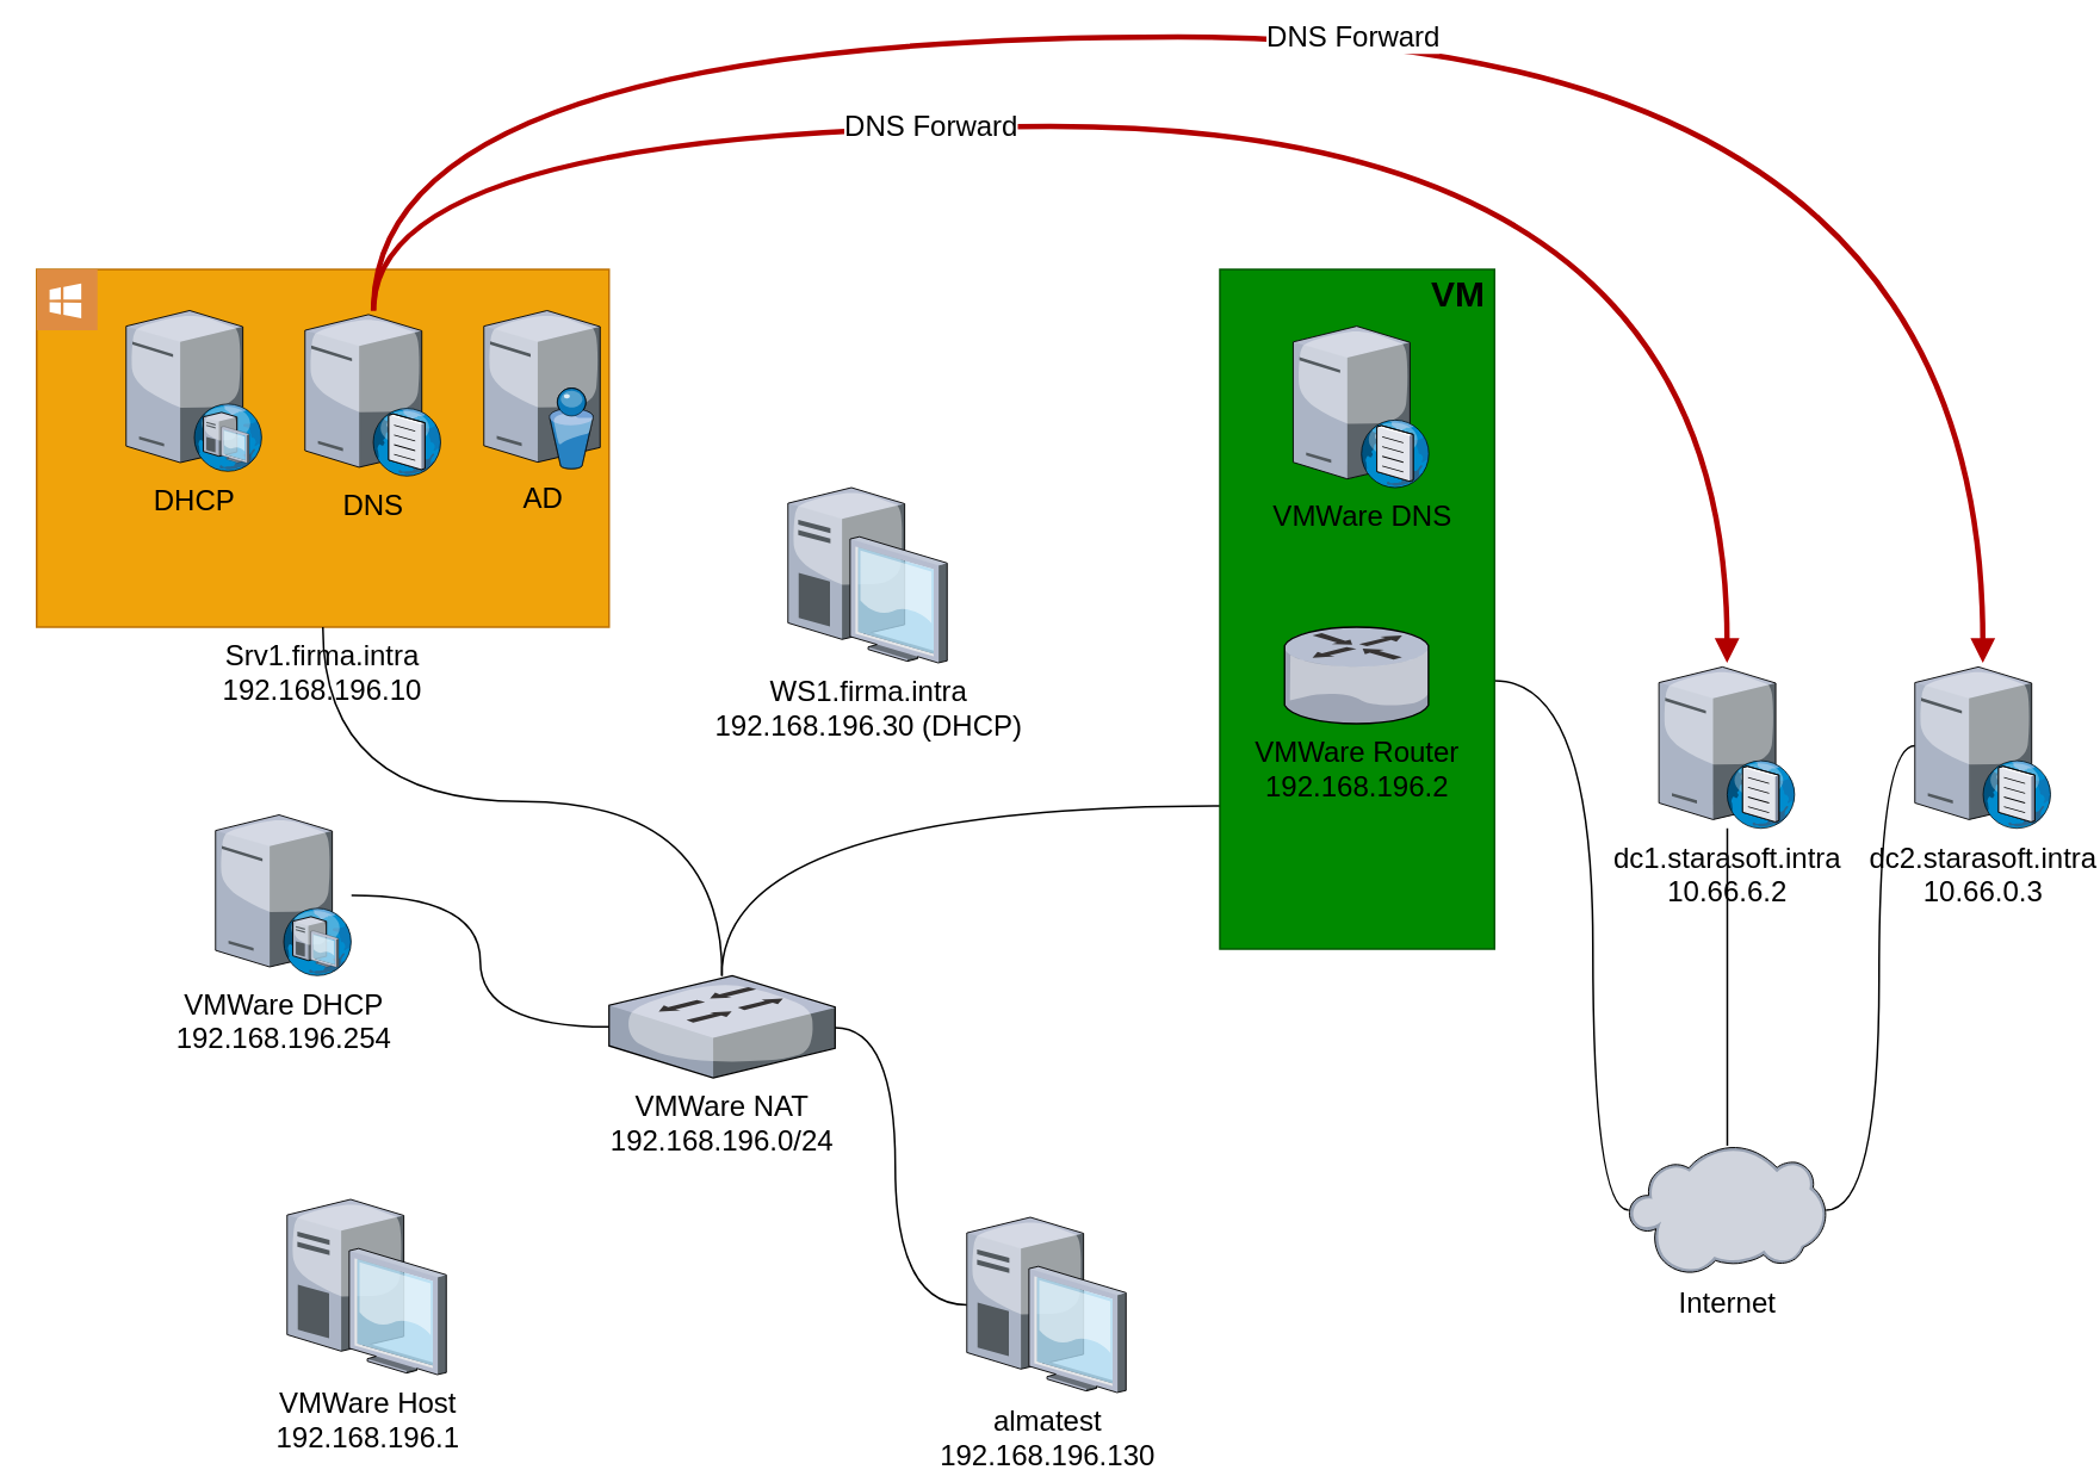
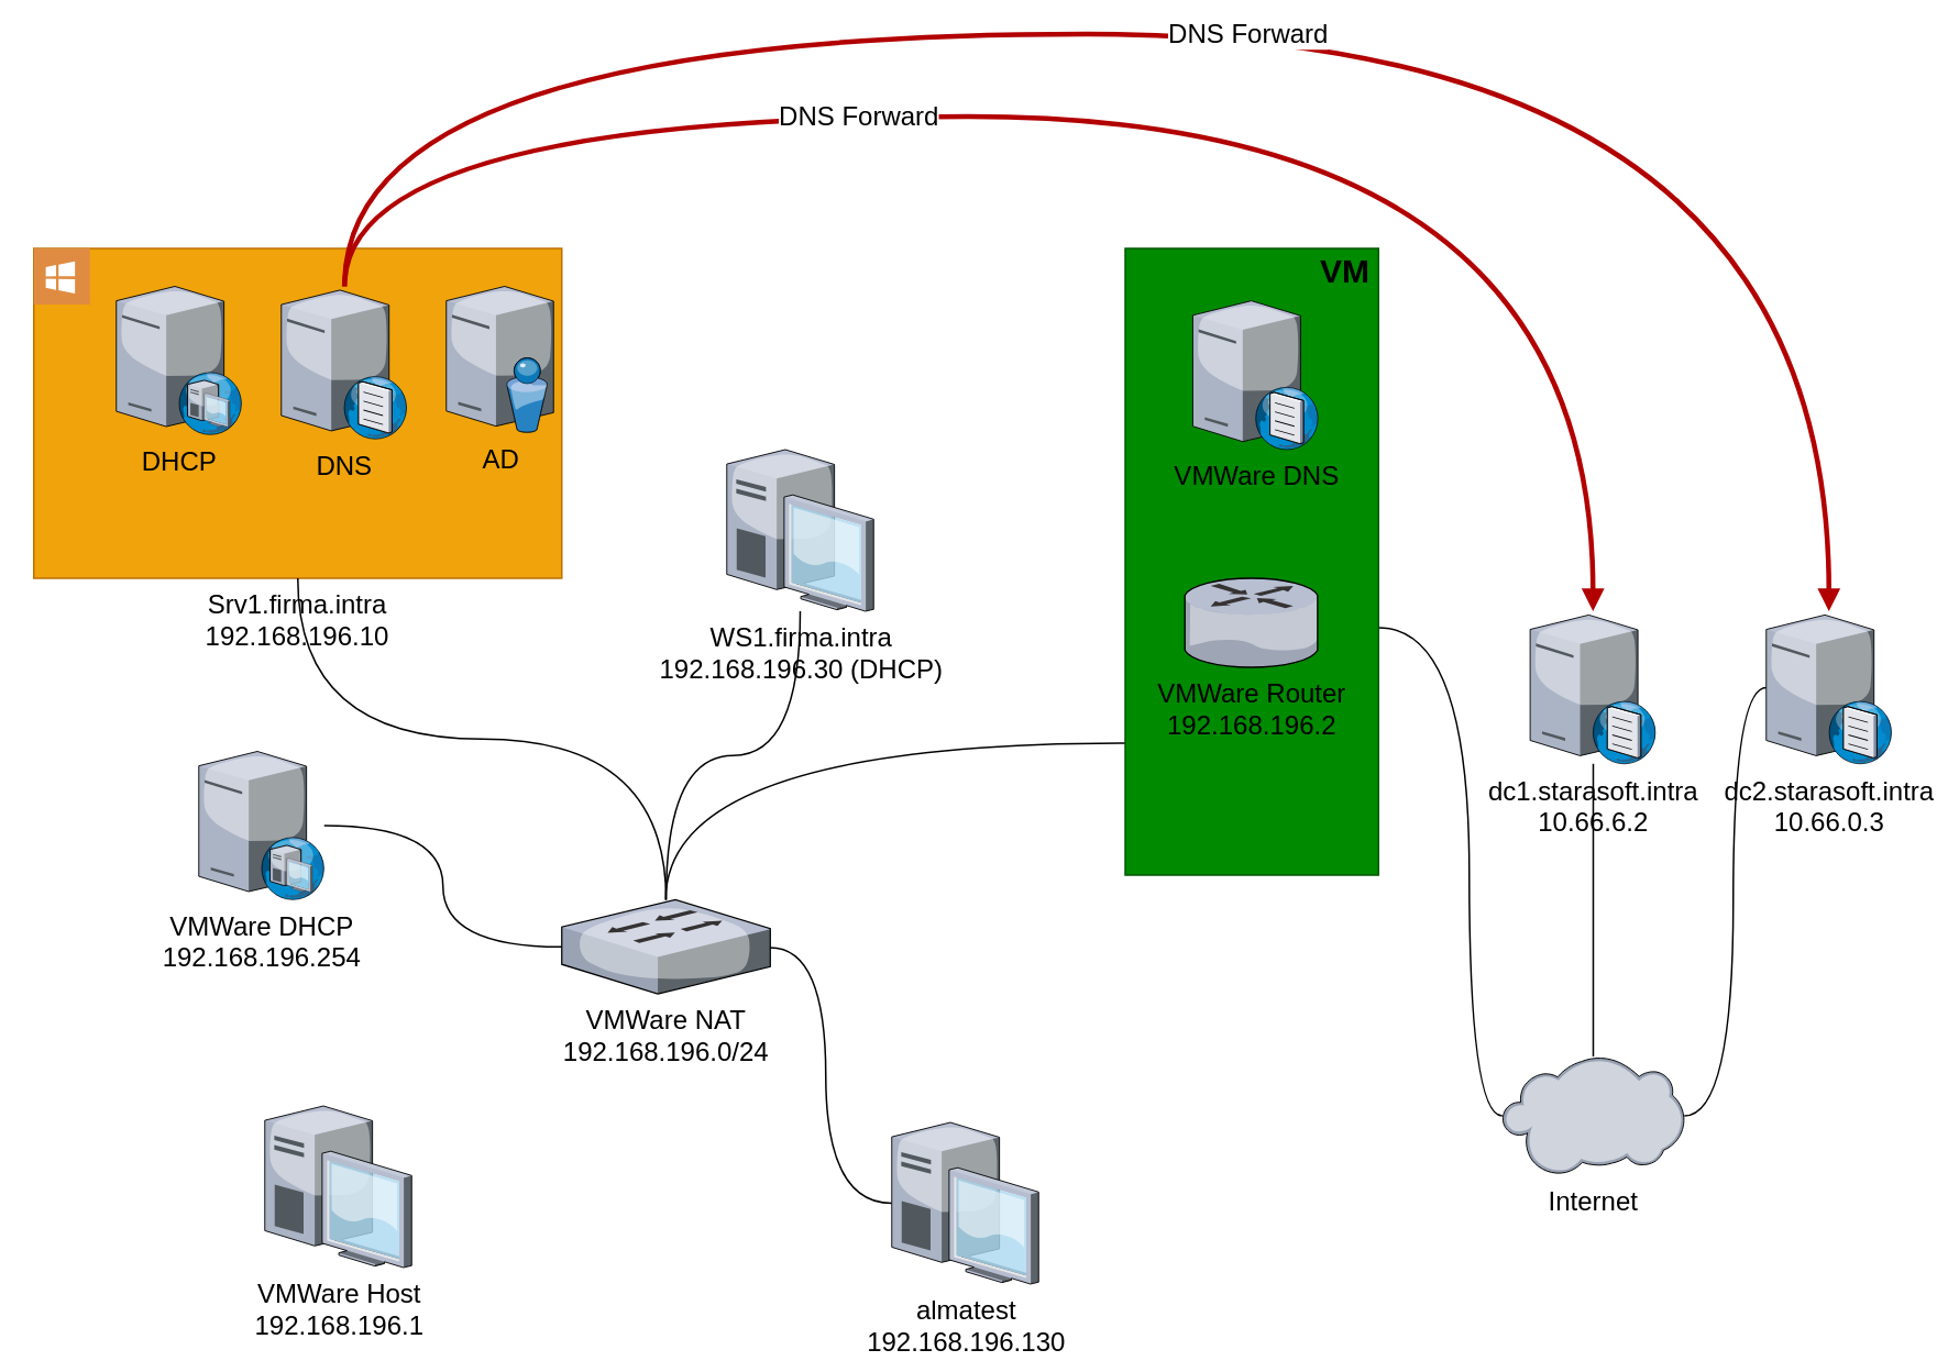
  <mxCell id="0" />
  <mxCell id="1" parent="0" />
  <mxCell id="2" style="edgeStyle=orthogonalEdgeStyle;shape=connector;curved=1;rounded=1;orthogonalLoop=1;jettySize=auto;html=1;labelBackgroundColor=default;fontFamily=Helvetica;fontSize=16;fontColor=#000000;endArrow=none;endFill=0;strokeColor=default;" parent="1" source="4" target="7" edge="1"><mxGeometry relative="1" as="geometry"><mxPoint x="915" y="640" as="targetPoint" /><Array as="points"><mxPoint x="890" y="380" /></Array></mxGeometry></mxCell>
  <mxCell id="3" style="edgeStyle=orthogonalEdgeStyle;shape=connector;curved=1;rounded=1;orthogonalLoop=1;jettySize=auto;html=1;labelBackgroundColor=default;fontFamily=Helvetica;fontSize=16;fontColor=#000000;endArrow=none;endFill=0;strokeColor=default;" parent="1" source="4" target="5" edge="1"><mxGeometry relative="1" as="geometry"><Array as="points"><mxPoint x="403" y="450" /></Array></mxGeometry></mxCell>
  <mxCell id="4" value="VM" style="rounded=0;fontFamily=Helvetica;fontSize=20;fillColor=#008a00;strokeColor=#005700;fontColor=#000000;labelPosition=right;verticalLabelPosition=top;align=left;verticalAlign=bottom;labelBackgroundColor=none;labelBorderColor=none;whiteSpace=wrap;html=1;fontStyle=1;spacingLeft=-37;spacingBottom=-28;" parent="1" vertex="1"><mxGeometry x="681.5" y="150" width="153.5" height="380" as="geometry" /></mxCell>
  <mxCell id="5" value="&lt;font style=&quot;font-size: 16px&quot;&gt;VMWare NAT&lt;br&gt;192.168.196.0/24&lt;br&gt;&lt;/font&gt;" style="verticalLabelPosition=bottom;sketch=0;aspect=fixed;html=1;verticalAlign=top;strokeColor=none;align=center;outlineConnect=0;shape=mxgraph.citrix.switch;" parent="1" vertex="1"><mxGeometry x="340" y="545" width="126.36" height="57" as="geometry" /></mxCell>
  <mxCell id="6" value="VMWare Router&lt;br&gt;192.168.196.2" style="verticalLabelPosition=bottom;sketch=0;aspect=fixed;html=1;verticalAlign=top;strokeColor=none;align=center;outlineConnect=0;shape=mxgraph.citrix.router;fontSize=16;" parent="1" vertex="1"><mxGeometry x="717.57" y="350" width="81.37" height="54" as="geometry" /></mxCell>
  <mxCell id="7" value="Internet" style="verticalLabelPosition=bottom;sketch=0;aspect=fixed;html=1;verticalAlign=top;strokeColor=none;align=center;outlineConnect=0;shape=mxgraph.citrix.cloud;fontSize=16;" parent="1" vertex="1"><mxGeometry x="910" y="640" width="110.32" height="72" as="geometry" /></mxCell>
+ <mxCell id="8" style="edgeStyle=orthogonalEdgeStyle;curved=1;orthogonalLoop=1;jettySize=auto;html=1;fontFamily=Helvetica;fontSize=16;fontColor=#000000;endArrow=none;endFill=0;" parent="1" source="9" target="5" edge="1"><mxGeometry relative="1" as="geometry" /></mxCell>
  <mxCell id="9" value="WS1.firma.intra&lt;br&gt;192.168.196.30 (DHCP)" style="verticalLabelPosition=bottom;sketch=0;aspect=fixed;html=1;verticalAlign=top;strokeColor=none;align=center;outlineConnect=0;shape=mxgraph.citrix.desktop;fontSize=16;" parent="1" vertex="1"><mxGeometry x="440" y="272" width="89" height="98" as="geometry" /></mxCell>
  <mxCell id="10" value="Srv1.firma.intra&#10;192.168.196.10" style="group;fontSize=16;labelPosition=center;verticalLabelPosition=bottom;align=center;verticalAlign=top;" parent="1" vertex="1" connectable="0"><mxGeometry y="150" width="320" height="200" as="geometry" x="20" /></mxCell>
  <mxCell id="11" value="" style="rounded=0;whiteSpace=wrap;html=1;fillColor=#f0a30a;fontColor=#000000;strokeColor=#BD7000;fontSize=16;labelPosition=center;verticalLabelPosition=bottom;align=center;verticalAlign=top;" parent="10" vertex="1"><mxGeometry width="320" height="200" as="geometry" /></mxCell>
  <mxCell id="12" value="" style="sketch=0;pointerEvents=1;shadow=0;dashed=0;html=1;strokeColor=none;fillColor=#DF8C42;labelPosition=center;verticalLabelPosition=bottom;verticalAlign=top;align=center;outlineConnect=0;shape=mxgraph.veeam2.microsoft_windows;fontSize=16;" parent="10" vertex="1"><mxGeometry width="34" height="34" as="geometry" /></mxCell>
  <mxCell id="13" value="AD" style="verticalLabelPosition=bottom;sketch=0;aspect=fixed;html=1;verticalAlign=top;strokeColor=none;align=center;outlineConnect=0;shape=mxgraph.citrix.directory_server;rounded=0;fontFamily=Helvetica;fontSize=16;fontColor=#000000;fillColor=#f0a30a;" parent="10" vertex="1"><mxGeometry x="250" y="23" width="65" height="88.5" as="geometry" /></mxCell>
  <mxCell id="14" value="DNS" style="verticalLabelPosition=bottom;sketch=0;aspect=fixed;html=1;verticalAlign=top;strokeColor=none;align=center;outlineConnect=0;shape=mxgraph.citrix.dns_server;rounded=0;fontFamily=Helvetica;fontSize=16;fontColor=#000000;fillColor=#f0a30a;" parent="10" vertex="1"><mxGeometry x="150" y="23" width="76.5" height="92.5" as="geometry" /></mxCell>
  <mxCell id="15" value="DHCP" style="verticalLabelPosition=bottom;sketch=0;aspect=fixed;html=1;verticalAlign=top;strokeColor=none;align=center;outlineConnect=0;shape=mxgraph.citrix.dhcp_server;rounded=0;fontFamily=Helvetica;fontSize=16;fontColor=#000000;fillColor=#f0a30a;" parent="10" vertex="1"><mxGeometry x="50" y="23" width="76" height="90" as="geometry" /></mxCell>
  <mxCell id="16" value="VMWare Host&lt;br&gt;192.168.196.1" style="verticalLabelPosition=bottom;sketch=0;aspect=fixed;html=1;verticalAlign=top;strokeColor=none;align=center;outlineConnect=0;shape=mxgraph.citrix.desktop;rounded=0;fontFamily=Helvetica;fontSize=16;fontColor=#000000;fillColor=#f0a30a;" parent="1" vertex="1"><mxGeometry x="160" y="670" width="89" height="98" as="geometry" /></mxCell>
  <mxCell id="17" style="edgeStyle=orthogonalEdgeStyle;shape=connector;curved=1;rounded=1;orthogonalLoop=1;jettySize=auto;html=1;labelBackgroundColor=default;fontFamily=Helvetica;fontSize=16;fontColor=#000000;endArrow=none;endFill=0;strokeColor=default;" parent="1" source="18" target="5" edge="1"><mxGeometry relative="1" as="geometry"><Array as="points"><mxPoint x="500" y="574" /></Array></mxGeometry></mxCell>
  <mxCell id="18" value="almatest&lt;br&gt;192.168.196.130" style="verticalLabelPosition=bottom;sketch=0;aspect=fixed;html=1;verticalAlign=top;strokeColor=none;align=center;outlineConnect=0;shape=mxgraph.citrix.desktop;rounded=0;fontFamily=Helvetica;fontSize=16;fontColor=#000000;fillColor=#f0a30a;" parent="1" vertex="1"><mxGeometry x="540" y="680" width="89" height="98" as="geometry" /></mxCell>
  <mxCell id="19" style="edgeStyle=orthogonalEdgeStyle;orthogonalLoop=1;jettySize=auto;html=1;fontFamily=Helvetica;fontSize=16;fontColor=#000000;curved=1;endArrow=none;endFill=0;" parent="1" source="11" target="5" edge="1"><mxGeometry relative="1" as="geometry" /></mxCell>
  <mxCell id="20" value="VMWare DNS" style="verticalLabelPosition=bottom;sketch=0;aspect=fixed;html=1;verticalAlign=top;strokeColor=none;align=center;outlineConnect=0;shape=mxgraph.citrix.dns_server;rounded=0;fontFamily=Helvetica;fontSize=16;fontColor=#000000;fillColor=#f0a30a;" parent="1" vertex="1"><mxGeometry x="722.44" y="179.5" width="76.5" height="92.5" as="geometry" /></mxCell>
  <mxCell id="21" style="edgeStyle=orthogonalEdgeStyle;shape=connector;curved=1;rounded=1;orthogonalLoop=1;jettySize=auto;html=1;labelBackgroundColor=default;fontFamily=Helvetica;fontSize=16;fontColor=#000000;endArrow=none;endFill=0;strokeColor=default;" parent="1" source="22" target="5" edge="1"><mxGeometry relative="1" as="geometry" /></mxCell>
  <mxCell id="22" value="VMWare DHCP&lt;br&gt;192.168.196.254" style="verticalLabelPosition=bottom;sketch=0;aspect=fixed;html=1;verticalAlign=top;strokeColor=none;align=center;outlineConnect=0;shape=mxgraph.citrix.dhcp_server;rounded=0;fontFamily=Helvetica;fontSize=16;fontColor=#000000;fillColor=default;" parent="1" vertex="1"><mxGeometry x="120" y="455" width="76" height="90" as="geometry" /></mxCell>
  <mxCell id="23" style="edgeStyle=orthogonalEdgeStyle;shape=connector;curved=1;rounded=1;orthogonalLoop=1;jettySize=auto;html=1;labelBackgroundColor=default;fontFamily=Helvetica;fontSize=16;fontColor=#000000;endArrow=none;endFill=0;strokeColor=default;" parent="1" source="24" target="7" edge="1"><mxGeometry relative="1" as="geometry" /></mxCell>
  <mxCell id="24" value="dc1.starasoft.intra&lt;br&gt;10.66.6.2" style="verticalLabelPosition=bottom;sketch=0;aspect=fixed;html=1;verticalAlign=top;strokeColor=none;align=center;outlineConnect=0;shape=mxgraph.citrix.dns_server;rounded=0;labelBackgroundColor=none;labelBorderColor=none;fontFamily=Helvetica;fontSize=16;fontColor=#000000;fillColor=default;" parent="1" vertex="1"><mxGeometry x="926.91" y="370" width="76.5" height="92.5" as="geometry" /></mxCell>
  <mxCell id="25" style="edgeStyle=orthogonalEdgeStyle;shape=connector;curved=1;rounded=1;orthogonalLoop=1;jettySize=auto;html=1;labelBackgroundColor=default;fontFamily=Helvetica;fontSize=16;fontColor=#000000;endArrow=none;endFill=0;strokeColor=default;" parent="1" source="26" target="7" edge="1"><mxGeometry relative="1" as="geometry"><Array as="points"><mxPoint x="1050" y="416" /><mxPoint x="1050" y="676" /></Array></mxGeometry></mxCell>
  <mxCell id="26" value="dc2.starasoft.intra&lt;br&gt;10.66.0.3" style="verticalLabelPosition=bottom;sketch=0;aspect=fixed;html=1;verticalAlign=top;strokeColor=none;align=center;outlineConnect=0;shape=mxgraph.citrix.dns_server;rounded=0;labelBackgroundColor=none;labelBorderColor=none;fontFamily=Helvetica;fontSize=16;fontColor=#000000;fillColor=default;" parent="1" vertex="1"><mxGeometry x="1070" y="370" width="76.5" height="92.5" as="geometry" /></mxCell>
  <mxCell id="27" value="DNS Forward" style="edgeStyle=orthogonalEdgeStyle;shape=connector;curved=1;rounded=1;orthogonalLoop=1;jettySize=auto;html=1;labelBackgroundColor=default;fontFamily=Helvetica;fontSize=16;fontColor=#000000;endArrow=block;endFill=1;strokeColor=#B20000;fillColor=#e51400;strokeWidth=3;" parent="1" source="14" target="24" edge="1"><mxGeometry x="-0.285" relative="1" as="geometry"><Array as="points"><mxPoint x="208" y="70" /><mxPoint x="965" y="70" /></Array><mxPoint as="offset" /></mxGeometry></mxCell>
  <mxCell id="28" value="DNS Forward" style="edgeStyle=orthogonalEdgeStyle;shape=connector;curved=1;rounded=1;orthogonalLoop=1;jettySize=auto;html=1;labelBackgroundColor=default;fontFamily=Helvetica;fontSize=16;fontColor=#000000;endArrow=block;endFill=1;strokeColor=#B20000;strokeWidth=3;fillColor=#e51400;" parent="1" source="14" target="26" edge="1"><mxGeometry relative="1" as="geometry"><Array as="points"><mxPoint x="208" y="20" /><mxPoint x="1108" y="20" /></Array></mxGeometry></mxCell>
